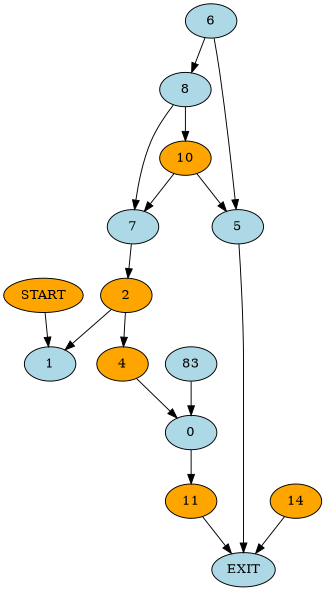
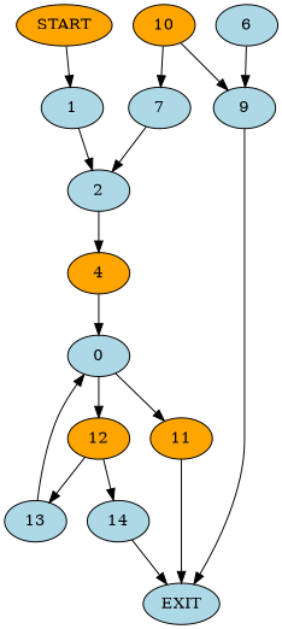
  digraph {
    fontname="DejaVu Serif"
    node [fillcolor=lightblue fontname="DejaVu Serif" style=filled]
    edge [fontname="DejaVu Serif"]
    n1 [fillcolor=orange label=START]
    1
-   2 [fillcolor=orange]
+   2
    n4 [label=EXIT]
    4 [fillcolor=orange]
    n6 [label=0]
    6
-   8
-   9 [label=5]
+   9
    7
    11 [fillcolor=orange]
-   13 [label=83]
-   14 [fillcolor=orange]
+   12 [fillcolor=orange]
+   13
+   14
    10 [fillcolor=orange]
    n1 -> 1
-   2 -> 1
+   1 -> 2
    2 -> 4
    4 -> n6
    n6 -> 11
-   6 -> 8
+   n6 -> 12
    6 -> 9
-   8 -> 7
-   8 -> 10
    9 -> n4
    7 -> 2
    11 -> n4
+   12 -> 13
+   12 -> 14
    13 -> n6
    14 -> n4
    10 -> 9
    10 -> 7
  }
